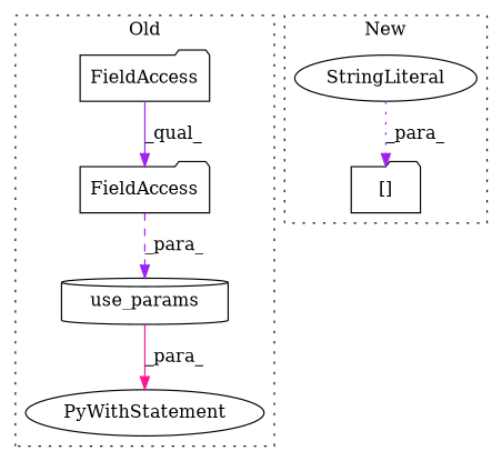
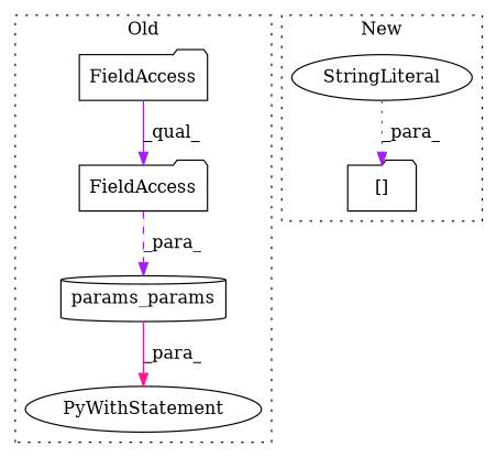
  digraph {
    node [a=22 s=9857 shape=folder]
    edge [color=purple style=solid]
-   n1 [a=32 l="11,1" label=use_params s="9846,9885" shape=cylinder]
+   n1 [a=32 l="11,1" label=params_params s="9846,9885" shape=cylinder]
    n2 [l=28 label=FieldAccess]
    n3 [a=104 l="10,2" label=PyWithStatement s="9765,9887" shape=ellipse]
    n4 [l=19 label=FieldAccess]
    n5 [a=2 l="12,1" label="[]" s="8763,8789"]
    n6 [a=45 l=14 label=StringLiteral s=8775 shape=ellipse]
    subgraph cluster_1 {
      label=Old
      style=dotted
      n1
      n2
      n3
      n4
    }
    subgraph cluster_2 {
      label=New
      style=dotted
      n5
      n6
    }
    n1 -> n3 [color=deeppink label=_para_]
    n2 -> n1 [label=_para_ style=dashed]
    n4 -> n2 [label=_qual_]
    n6 -> n5 [label=_para_ style=dotted]
  }
